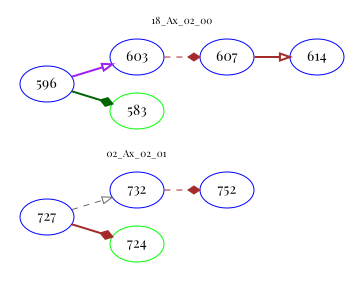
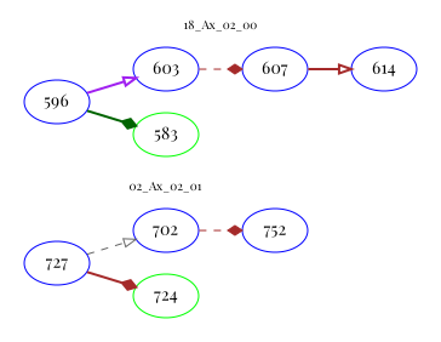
  digraph {
    fontname="Playfair Display"
    rankdir=LR
    node [color=blue fontname="Playfair Display"]
    edge [arrowhead=diamond color=brown fontname="Playfair Display" style=bold]
    n1 [label=727]
    n2 [color=green label=724]
-   n3 [label=732]
+   n3 [label=702]
    n4 [label=752]
    n5 [label=596]
    n6 [color=green label=583]
    n7 [label=603]
    n8 [label=607]
    n9 [label=614]
    subgraph cluster_1 {
      color=white
      fontsize=10
      label="02_Ax_02_01"
      n1
      n2
      n3
      n4
    }
    subgraph cluster_2 {
      color=white
      fontsize=10
      label="18_Ax_02_00"
      n5
      n6
      n7
      n8
      n9
    }
    n1 -> n2
    n1 -> n3 [arrowhead=onormal color=gray40 style=dashed]
    n3 -> n4 [style=dashed]
    n5 -> n6 [color=darkgreen]
    n5 -> n7 [arrowhead=onormal color=purple]
    n7 -> n8 [style=dashed]
    n8 -> n9 [arrowhead=onormal]
  }
